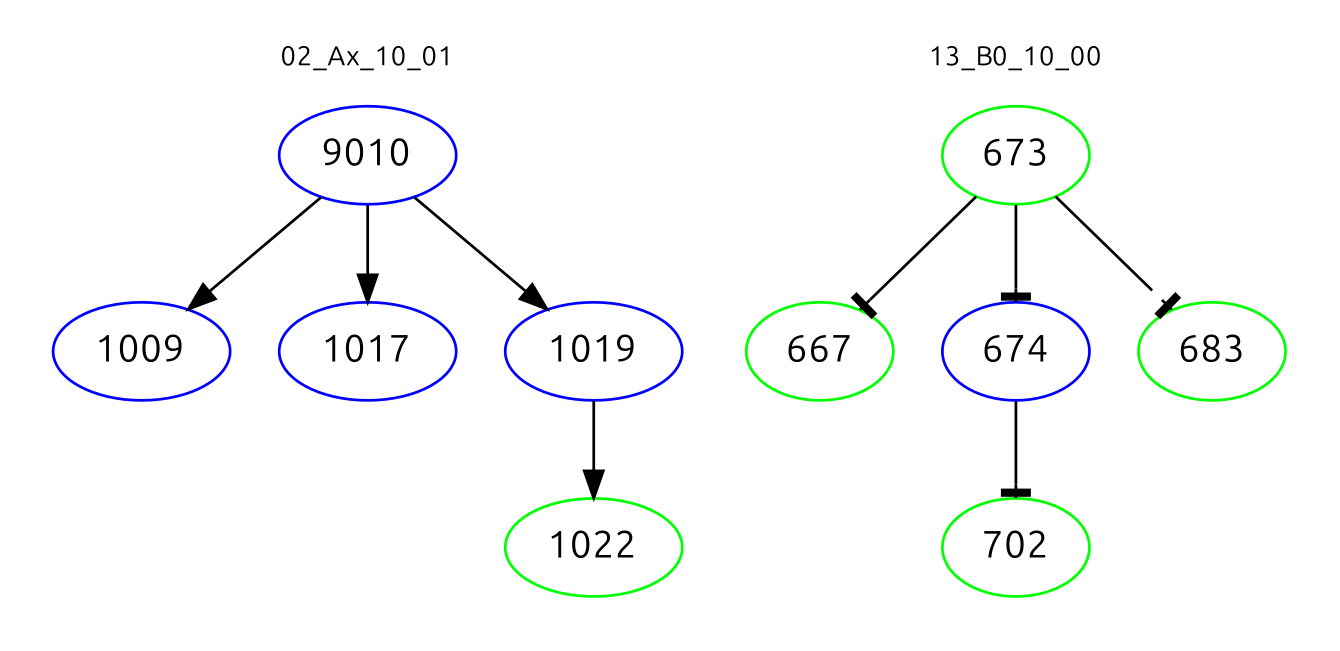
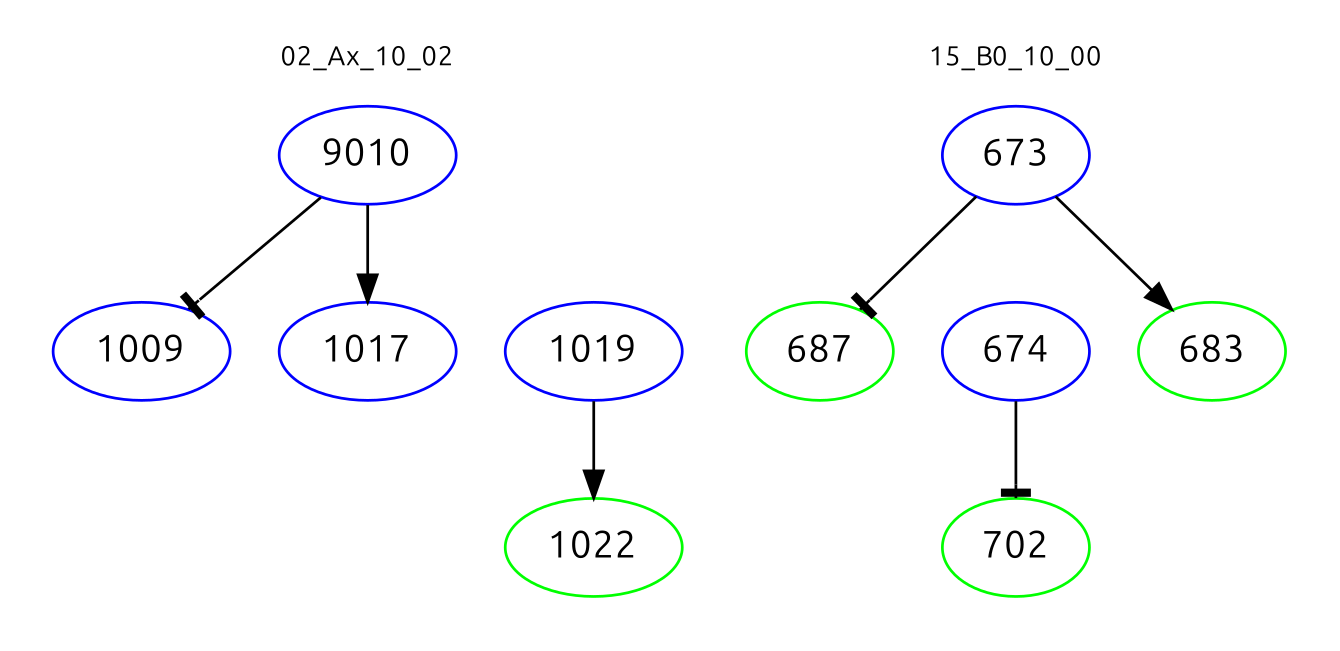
  digraph {
    fontname=Ubuntu
    node [color=blue fontname=Ubuntu]
    edge [arrowhead=tee color=black fontname=Ubuntu]
    n1 [label=9010]
    n2 [label=1009]
    n3 [label=1017]
    n4 [label=1019]
    n5 [color=green label=1022]
-   n6 [color=green label=673]
-   n7 [color=green label=667]
+   n6 [label=673]
+   n7 [color=green label=687]
    n8 [label=674]
    n9 [color=green label=683]
    n10 [color=green label=702]
    subgraph cluster_1 {
      color=white
      fontsize=10
-     label="02_Ax_10_01"
+     label="02_Ax_10_02"
      n1
      n2
      n3
      n4
      n5
    }
    subgraph cluster_2 {
      color=white
      fontsize=10
-     label="13_B0_10_00"
+     label="15_B0_10_00"
      n6
      n7
      n8
      n9
      n10
    }
-   n1 -> n2 [arrowhead=normal]
+   n1 -> n2
    n1 -> n3 [arrowhead=normal]
-   n1 -> n4 [arrowhead=normal]
    n4 -> n5 [arrowhead=normal]
    n6 -> n7
-   n6 -> n8
-   n6 -> n9
+   n6 -> n9 [arrowhead=normal]
    n8 -> n10
  }
